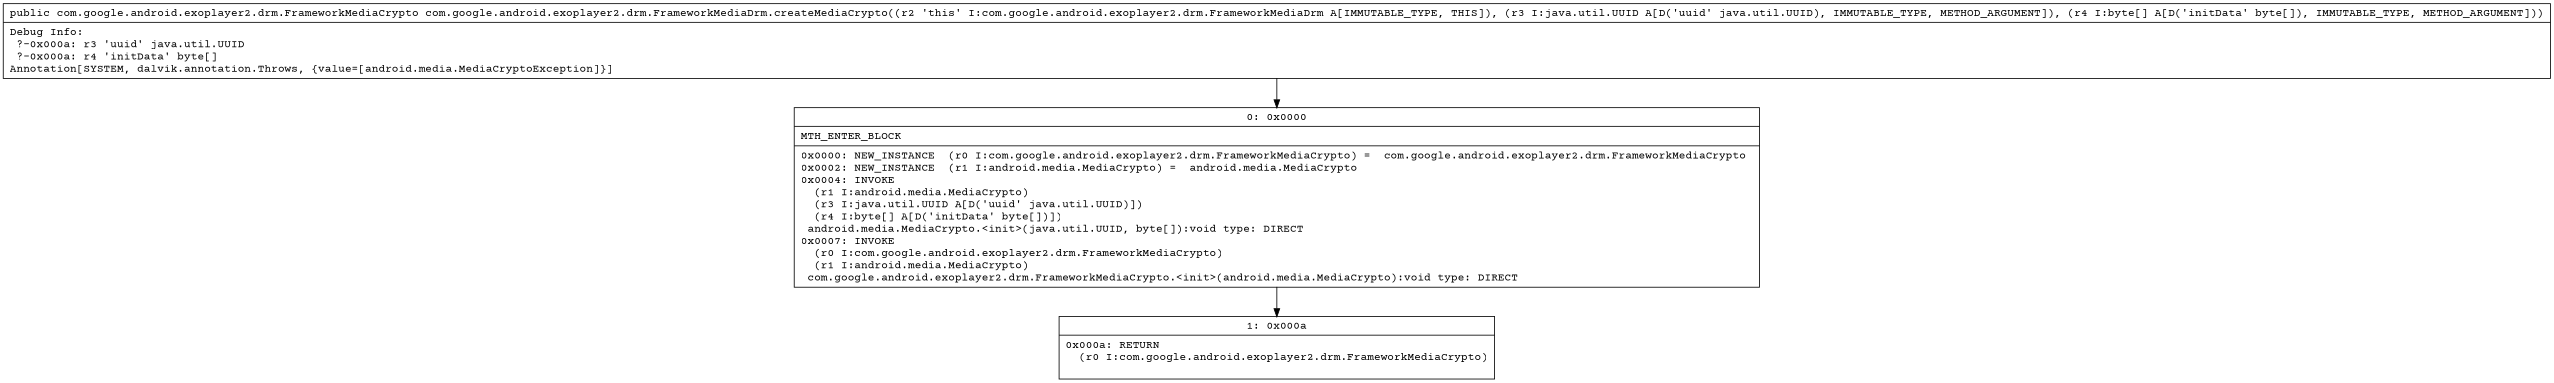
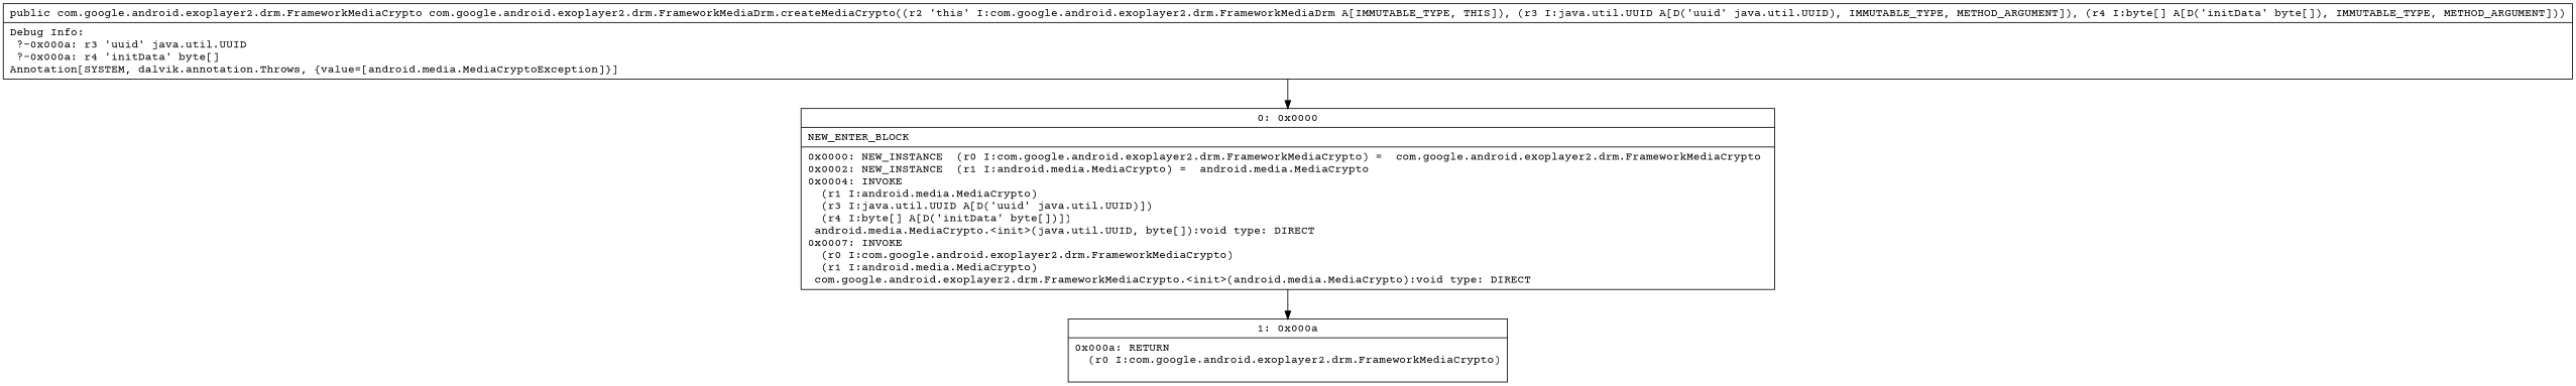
  digraph {
    fontname="Courier Prime"
    node [shape=record fontname="Courier Prime"]
    edge [fontname="Courier Prime"]
-   n1 [label="{0\:\ 0x0000|MTH_ENTER_BLOCK\l|0x0000: NEW_INSTANCE  (r0 I:com.google.android.exoplayer2.drm.FrameworkMediaCrypto) =  com.google.android.exoplayer2.drm.FrameworkMediaCrypto \l0x0002: NEW_INSTANCE  (r1 I:android.media.MediaCrypto) =  android.media.MediaCrypto \l0x0004: INVOKE  \l  (r1 I:android.media.MediaCrypto)\l  (r3 I:java.util.UUID A[D('uuid' java.util.UUID)])\l  (r4 I:byte[] A[D('initData' byte[])])\l android.media.MediaCrypto.\<init\>(java.util.UUID, byte[]):void type: DIRECT \l0x0007: INVOKE  \l  (r0 I:com.google.android.exoplayer2.drm.FrameworkMediaCrypto)\l  (r1 I:android.media.MediaCrypto)\l com.google.android.exoplayer2.drm.FrameworkMediaCrypto.\<init\>(android.media.MediaCrypto):void type: DIRECT \l}"]
+   n1 [label="{0\:\ 0x0000|NEW_ENTER_BLOCK\l|0x0000: NEW_INSTANCE  (r0 I:com.google.android.exoplayer2.drm.FrameworkMediaCrypto) =  com.google.android.exoplayer2.drm.FrameworkMediaCrypto \l0x0002: NEW_INSTANCE  (r1 I:android.media.MediaCrypto) =  android.media.MediaCrypto \l0x0004: INVOKE  \l  (r1 I:android.media.MediaCrypto)\l  (r3 I:java.util.UUID A[D('uuid' java.util.UUID)])\l  (r4 I:byte[] A[D('initData' byte[])])\l android.media.MediaCrypto.\<init\>(java.util.UUID, byte[]):void type: DIRECT \l0x0007: INVOKE  \l  (r0 I:com.google.android.exoplayer2.drm.FrameworkMediaCrypto)\l  (r1 I:android.media.MediaCrypto)\l com.google.android.exoplayer2.drm.FrameworkMediaCrypto.\<init\>(android.media.MediaCrypto):void type: DIRECT \l}"]
    n2 [label="{1\:\ 0x000a|0x000a: RETURN  \l  (r0 I:com.google.android.exoplayer2.drm.FrameworkMediaCrypto)\l \l}"]
    n3 [label="{public com.google.android.exoplayer2.drm.FrameworkMediaCrypto com.google.android.exoplayer2.drm.FrameworkMediaDrm.createMediaCrypto((r2 'this' I:com.google.android.exoplayer2.drm.FrameworkMediaDrm A[IMMUTABLE_TYPE, THIS]), (r3 I:java.util.UUID A[D('uuid' java.util.UUID), IMMUTABLE_TYPE, METHOD_ARGUMENT]), (r4 I:byte[] A[D('initData' byte[]), IMMUTABLE_TYPE, METHOD_ARGUMENT]))  | Debug Info:\l  ?\-0x000a: r3 'uuid' java.util.UUID\l  ?\-0x000a: r4 'initData' byte[]\lAnnotation[SYSTEM, dalvik.annotation.Throws, \{value=[android.media.MediaCryptoException]\}]\l}"]
    n1 -> n2
    n3 -> n1
  }
